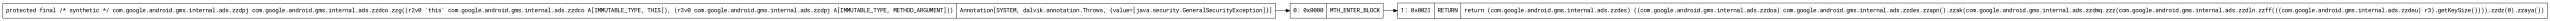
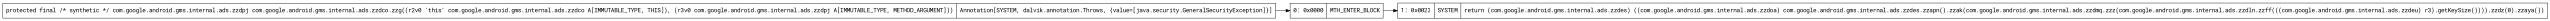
  digraph {
    rankdir=LR
    fontname="Roboto Mono"
    node [shape=record fontname="Roboto Mono"]
    edge [fontname="Roboto Mono"]
    n1 [label="{0\:\ 0x0000|MTH_ENTER_BLOCK\l}"]
-   n2 [label="{1\:\ 0x0023|RETURN\l|return (com.google.android.gms.internal.ads.zzdes) ((com.google.android.gms.internal.ads.zzdoa) com.google.android.gms.internal.ads.zzdes.zzapn().zzak(com.google.android.gms.internal.ads.zzdmq.zzz(com.google.android.gms.internal.ads.zzdln.zzff(((com.google.android.gms.internal.ads.zzdeu) r3).getKeySize()))).zzdz(0).zzaya())\l}"]
+   n2 [label="{1\:\ 0x0023|SYSTEM\l|return (com.google.android.gms.internal.ads.zzdes) ((com.google.android.gms.internal.ads.zzdoa) com.google.android.gms.internal.ads.zzdes.zzapn().zzak(com.google.android.gms.internal.ads.zzdmq.zzz(com.google.android.gms.internal.ads.zzdln.zzff(((com.google.android.gms.internal.ads.zzdeu) r3).getKeySize()))).zzdz(0).zzaya())\l}"]
    n3 [label="{protected final \/* synthetic *\/ com.google.android.gms.internal.ads.zzdpj com.google.android.gms.internal.ads.zzdco.zzg((r2v0 'this' com.google.android.gms.internal.ads.zzdco A[IMMUTABLE_TYPE, THIS]), (r3v0 com.google.android.gms.internal.ads.zzdpj A[IMMUTABLE_TYPE, METHOD_ARGUMENT]))  | Annotation[SYSTEM, dalvik.annotation.Throws, \{value=[java.security.GeneralSecurityException]\}]\l}"]
    n1 -> n2
    n3 -> n1
  }
